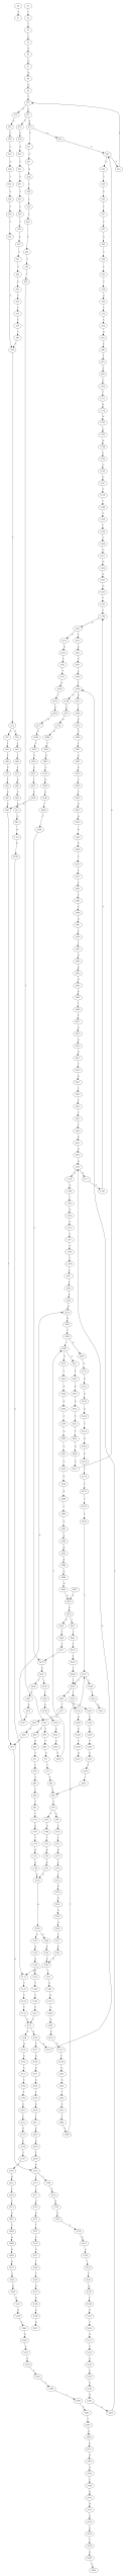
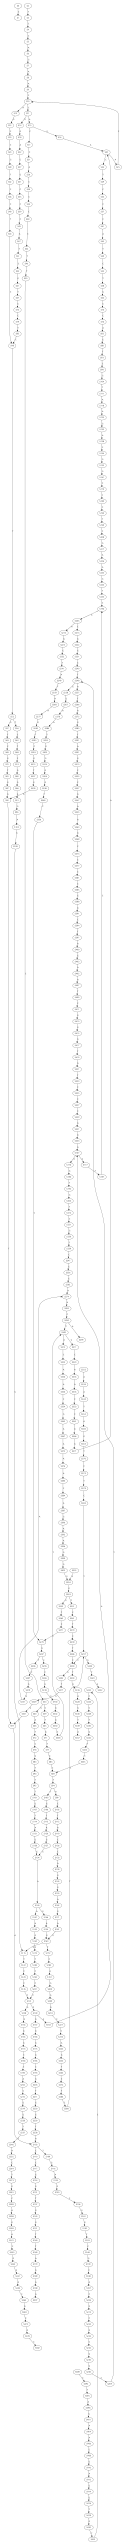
  strict digraph {
    fontname=Ubuntu
    node [fontname=Ubuntu]
    edge [fontname=Ubuntu]
    S0
    S1
    S2
    S3
    S4
    S5
    S6
    S7
    S8
    S9
    S10
    S11
    S12
    S13
    S14
    S15
    S16
    S17
    S18
    S19
    S20
    S21
    S22
    S23
    S24
    S25
    S26
    S27
    S28
    S29
    S30
    S31
    S32
    S33
    S34
    S35
    S36
    S37
    S38
    S39
    S40
    S41
    S42
    S43
    S44
    S45
    S46
    S47
    S48
    S49
    S50
    S51
    S52
    S53
    S54
    S55
    S56
    S57
    S58
    S59
    S60
    S61
    S62
    S63
    S64
    S65
    S66
    S67
    S68
    S69
    S70
    S71
    S72
    S73
    S74
    S75
    S76
    S77
    S78
    S79
    S80
    S81
    S82
    S83
    S84
    S85
    S86
    S87
    S88
    S89
    S90
    S91
    S92
    S93
    S94
    S95
    S96
    S97
    S98
    S99
    S100
    S101
    S102
    S103
    S104
    S105
    S106
    S107
    S108
    S109
    S110
    S111
    S112
    S113
    S114
    S115
    S116
    S117
    S118
    S119
    S120
    S121
    S122
    S123
    S124
    S125
    S126
    S127
    S128
    S129
    S130
    S131
    S132
    S133
    S134
    S135
    S136
    S137
    S138
    S139
    S140
    S141
    S142
    S143
    S144
    S145
    S146
    S147
    S148
    S149
    S150
    S151
    S152
    S153
    S154
    S155
    S156
    S157
    S158
    S159
    S160
    S161
    S162
    S163
    S164
    S165
    S166
    S167
    S168
    S169
    S170
    S171
    S172
    S173
    S174
    S175
    S176
    S177
    S178
    S179
    S180
    S181
    S182
    S183
    S184
    S185
    S186
    S187
    S188
    S189
    S190
    S191
    S192
    S193
    S194
    S195
    S196
    S197
    S198
    S199
    S200
    S201
    S202
    S203
    S204
    S205
    S206
    S207
    S208
    S209
    S210
    S211
    S212
    S213
    S214
    S215
    S217
    S218
    S219
    S220
    S221
    S222
    S223
    S224
    S226
    S227
    S228
    S229
    S230
    S231
    S232
    S233
    S225
    S234
    S235
    S236
    S237
    S238
    S239
    S240
    S241
    S242
    S243
    S244
    S245
    S246
    S247
    S248
    S249
    S250
    S251
    S252
    S253
    S254
    S255
    S256
    S257
    S258
    S259
    S260
    S261
    S262
    S263
    S264
    S265
    S266
    S267
    S268
    S269
    S270
    S271
    S272
    S273
    S274
    S275
    S276
    S277
    S278
    S279
    S280
    S281
    S282
    S283
    S284
    S285
    S286
    S287
    S288
    S289
    S290
    S291
    S292
    S293
    S294
    S295
    S296
    S297
    S298
    S299
    S300
    S301
    S302
    S303
    S304
    S305
    S306
    S307
    S308
    S309
-   S310
    S311
    S312
    S313
    S314
    S315
    S316
    S317
    S318
    S319
    S320
    S321
    S322
    S323
    S324
    S325
    S326
    S327
    S328
    S329
    n330 [label=S730]
    S331
    S332
    S333
    S334
    S335
    S336
    S337
    S338
    S339
    S340
    S341
    S342
    S343
    S344
    S345
    S346
    S347
    S348
    S349
    S350
    S351
    S352
    S353
    S354
    S355
    S356
    S357
    S358
    S359
    S360
    S361
    S362
    S363
    S364
    S365
    S366
    S367
    S368
    S369
    S370
    S371
    S372
    S373
    S374
    S375
    S376
    S377
    S378
    S379
    S380
    S381
    S382
    S383
    S384
    S385
-   S386
    S387
    S388
    S389
    S390
    S391
    S392
    S393
    S394
    S395
    S396
    S397
    S398
    S399
    S400
    S401
    S402
    S403
    S404
    S405
    S406
    S407
    S408
    S409
    S410
    S411
    S412
    S413
    S414
    S415
    S416
    S417
    S418
    S419
    S420
    S421
    S422
    S423
    S424
    S425
    S426
    S427
    S428
    S429
    S430
    S431
    S432
    S433
    S434
    S435
    S0 -> S1 [label=C]
    S2 -> S3 [label=T]
    S3 -> S4 [label=C]
    S4 -> S5 [label=C]
    S5 -> S6 [label=A]
    S6 -> S7 [label=G]
    S7 -> S8 [label=A]
    S8 -> S9 [label=A]
    S9 -> S10 [label=C]
    S10 -> S11 [label=C]
    S10 -> S12 [label=A]
    S11 -> S13 [label=A]
    S11 -> S14 [label=G]
    S12 -> S15 [label=G]
    S13 -> S16 [label=G]
    S13 -> S17 [label=C]
    S14 -> S18 [label=G]
    S15 -> S19 [label=C]
    S16 -> S20 [label=A]
    S17 -> S21 [label=C]
    S18 -> S22 [label=A]
    S19 -> S23 [label=C]
    S20 -> S24 [label=C]
    S20 -> S25 [label=A]
    S21 -> S26 [label=A]
    S22 -> S27 [label=C]
    S23 -> S28 [label=G]
    S24 -> S29 [label=T]
    S25 -> S10 [label=C]
    S26 -> S30 [label=C]
    S27 -> S31 [label=G]
    S28 -> S32 [label=T]
    S29 -> S33 [label=C]
    S30 -> S34 [label=C]
    S31 -> S35 [label=C]
    S32 -> S36 [label=C]
    S33 -> S37 [label=C]
    S34 -> S38 [label=C]
    S35 -> S39 [label=C]
    S36 -> S40 [label=C]
    S37 -> S41 [label=C]
    S38 -> S42 [label=C]
    S39 -> S43 [label=C]
    S40 -> S44 [label=T]
    S41 -> S45 [label=A]
    S42 -> S46 [label=T]
    S43 -> S47 [label=A]
    S44 -> S48 [label=C]
    S45 -> S49 [label=T]
    S46 -> S50 [label=T]
    S47 -> S51 [label=T]
    S48 -> S52 [label=T]
    S49 -> S53 [label=C]
    S50 -> S54 [label=C]
    S51 -> S55 [label=C]
    S52 -> S56 [label=T]
    S52 -> S57 [label=G]
    S53 -> S58 [label=T]
    S54 -> S59 [label=C]
    S54 -> S60 [label=G]
    S55 -> S61 [label=G]
    S56 -> S62 [label=C]
    S57 -> S63 [label=T]
    S58 -> S64 [label=G]
    S59 -> S65 [label=T]
    S60 -> S66 [label=A]
    S61 -> S67 [label=T]
    S62 -> S68 [label=T]
    S63 -> S69 [label=C]
    S64 -> S70 [label=C]
    S65 -> S71 [label=G]
    S66 -> S72 [label=T]
    S67 -> S73 [label=C]
    S68 -> S74 [label=C]
    S69 -> S75 [label=G]
    S70 -> S76 [label=C]
    S71 -> S77 [label=T]
    S72 -> S78 [label=C]
    S73 -> S79 [label=C]
    S74 -> S80 [label=G]
    S75 -> S81 [label=T]
    S76 -> S82 [label=A]
    S77 -> S83 [label=C]
    S78 -> S84 [label=G]
    S79 -> S85 [label=T]
    S80 -> S86 [label=G]
    S81 -> S87 [label=G]
    S82 -> S88 [label=G]
    S83 -> S89 [label=C]
    S84 -> S90 [label=T]
    S85 -> S48 [label=C]
    S86 -> S91 [label=A]
    S87 -> S92 [label=G]
    S88 -> S93 [label=T]
    S89 -> S94 [label=T]
    S90 -> S95 [label=T]
    S91 -> S96 [label=G]
    S92 -> S97 [label=T]
    S93 -> S98 [label=C]
    S94 -> S99 [label=A]
    S94 -> S100 [label=T]
    S95 -> S101 [label=T]
    S96 -> S102 [label=A]
    S97 -> S103 [label=A]
    S98 -> S104 [label=G]
    S99 -> S105 [label=C]
    S100 -> S106 [label=G]
    S101 -> S107 [label=G]
    S102 -> S108 [label=G]
    S103 -> S109 [label=T]
    S103 -> S110 [label=C]
    S104 -> S111 [label=T]
    S105 -> S112 [label=T]
    S106 -> S113 [label=T]
    S107 -> S114 [label=T]
    S108 -> S115 [label=G]
    S109 -> S116 [label=G]
    S110 -> S117 [label=C]
    S111 -> S118 [label=A]
    S112 -> S119 [label=A]
    S113 -> S120 [label=A]
    S114 -> S121 [label=A]
    S115 -> S122 [label=T]
    S116 -> S123 [label=A]
    S117 -> S124 [label=G]
    S118 -> S125 [label=A]
    S119 -> S126 [label=C]
    S120 -> S127 [label=G]
    S121 -> S128 [label=G]
    S122 -> S129 [label=C]
    S123 -> S130 [label=G]
    S124 -> S131 [label=G]
    S125 -> S132 [label=G]
    S126 -> S133 [label=C]
    S127 -> S134 [label=G]
    S128 -> S134 [label=G]
    S129 -> S135 [label=C]
    S130 -> S136 [label=C]
    S131 -> S137 [label=T]
    S132 -> S138 [label=A]
    S133 -> S139 [label=A]
    S134 -> S140 [label=A]
    S135 -> S141 [label=C]
    S136 -> S142 [label=G]
    S137 -> S143 [label=G]
    S138 -> S144 [label=C]
    S139 -> S145 [label=G]
    S140 -> S146 [label=G]
    S140 -> S147 [label=A]
    S141 -> S148 [label=A]
    S141 -> S149 [label=G]
    S142 -> S150 [label=G]
    S143 -> S151 [label=G]
    S144 -> S152 [label=G]
    S145 -> S153 [label=G]
    S146 -> S154 [label=A]
    S147 -> S155 [label=A]
    S148 -> S156 [label=G]
    S149 -> S157 [label=G]
    S149 -> S158 [label=A]
    S150 -> S159 [label=T]
    S151 -> S160 [label=T]
    S152 -> S161 [label=G]
    S153 -> S162 [label=A]
    S154 -> S163 [label=G]
    S155 -> S164 [label=G]
    S156 -> S165 [label=A]
    S157 -> S166 [label=A]
    S158 -> S167 [label=A]
    S159 -> S168 [label=C]
    S160 -> S169 [label=T]
    S161 -> S170 [label=C]
    S162 -> S171 [label=G]
    S163 -> S115 [label=G]
    S163 -> S172 [label=T]
    S164 -> S173 [label=G]
    S165 -> S174 [label=G]
    S166 -> S175 [label=G]
    S167 -> S176 [label=A]
    S167 -> S177 [label=G]
    S168 -> S178 [label=G]
    S169 -> S179 [label=A]
    S170 -> S180 [label=T]
    S171 -> S181 [label=A]
    S172 -> S182 [label=C]
    S173 -> S183 [label=T]
    S174 -> S184 [label=C]
    S175 -> S185 [label=G]
    S176 -> S186 [label=G]
    S177 -> S187 [label=T]
    S178 -> S188 [label=C]
    S179 -> S189 [label=G]
    S180 -> S190 [label=C]
    S181 -> S163 [label=G]
    S182 -> S191 [label=A]
    S183 -> S192 [label=C]
    S184 -> S193 [label=C]
    S185 -> S194 [label=C]
    S186 -> S195 [label=T]
    S187 -> S196 [label=C]
    S188 -> S197 [label=A]
    S189 -> S198 [label=A]
    S190 -> S199 [label=T]
    S191 -> S200 [label=G]
    S192 -> S201 [label=C]
    S193 -> S202 [label=A]
    S194 -> S203 [label=G]
    S195 -> S204 [label=G]
    S196 -> S205 [label=G]
    S197 -> S206 [label=C]
    S198 -> S207 [label=A]
    S199 -> S208 [label=C]
    S200 -> S209 [label=G]
    S201 -> S141 [label=C]
    S202 -> S210 [label=C]
    S203 -> S211 [label=T]
    S204 -> S212 [label=T]
    S205 -> S213 [label=C]
    S205 -> S214 [label=A]
    S206 -> S215 [label=G]
    S208 -> S217 [label=G]
    S209 -> S218 [label=A]
    S210 -> S219 [label=G]
    S211 -> S220 [label=G]
    S212 -> S221 [label=C]
    S213 -> S222 [label=G]
    S214 -> S223 [label=G]
    S215 -> S224 [label=C]
    S217 -> S226 [label=A]
    S218 -> S227 [label=C]
    S219 -> S228 [label=G]
    S220 -> S229 [label=G]
    S221 -> S230 [label=G]
    S222 -> S231 [label=G]
    S223 -> S232 [label=G]
    S224 -> S233 [label=G]
    S226 -> S235 [label=A]
    S227 -> S236 [label=C]
    S228 -> S237 [label=T]
    S229 -> S238 [label=T]
    S230 -> S239 [label=T]
    S231 -> S240 [label=C]
    S232 -> S241 [label=T]
    S233 -> S242 [label=C]
    S225 -> S234 [label=G]
    S234 -> S243 [label=G]
    S235 -> S244 [label=G]
    S236 -> S245 [label=A]
    S237 -> S246 [label=T]
    S238 -> S103 [label=A]
    S239 -> S247 [label=C]
    S240 -> S248 [label=T]
    S241 -> S249 [label=A]
    S242 -> S250 [label=G]
    S243 -> S251 [label=T]
    S243 -> S252 [label=G]
    S244 -> S253 [label=T]
    S245 -> S254 [label=G]
    S246 -> S255 [label=A]
    S247 -> S256 [label=G]
    S248 -> S257 [label=A]
    S248 -> S258 [label=G]
    S249 -> S259 [label=T]
    S250 -> S260 [label=G]
    S251 -> S261 [label=C]
    S252 -> S262 [label=T]
    S253 -> S196 [label=C]
    S254 -> S263 [label=T]
    S255 -> S264 [label=C]
    S256 -> S265 [label=G]
    S257 -> S266 [label=T]
    S258 -> S267 [label=G]
    S259 -> S268 [label=A]
    S260 -> S269 [label=C]
    S261 -> S270 [label=T]
    S262 -> S271 [label=C]
    S263 -> S272 [label=C]
    S264 -> S273 [label=T]
    S265 -> S274 [label=A]
    S266 -> S275 [label=A]
    S267 -> S276 [label=A]
    S268 -> S277 [label=A]
    S269 -> S248 [label=T]
    S270 -> S278 [label=C]
    S271 -> S279 [label=C]
    S272 -> S280 [label=T]
    S273 -> S281 [label=G]
    S274 -> S282 [label=A]
    S275 -> S283 [label=G]
    S276 -> S284 [label=A]
    S277 -> S285 [label=G]
    S278 -> S286 [label=T]
    S279 -> S287 [label=G]
    S280 -> S288 [label=C]
    S281 -> S289 [label=C]
    S282 -> S290 [label=C]
    S283 -> S291 [label=T]
    S284 -> S292 [label=T]
    S285 -> S293 [label=T]
    S286 -> S294 [label=C]
    S287 -> S295 [label=C]
    S287 -> S296 [label=T]
    S288 -> S297 [label=T]
    S289 -> S298 [label=A]
    S290 -> S299 [label=A]
    S290 -> S300 [label=T]
    S291 -> S301 [label=A]
    S292 -> S302 [label=G]
    S293 -> S303 [label=C]
    S294 -> S304 [label=T]
    S294 -> S305 [label=G]
    S295 -> S306 [label=C]
    S296 -> S307 [label=C]
    S297 -> S294 [label=C]
    S297 -> S308 [label=G]
    S298 -> S309 [label=G]
-   S299 -> S310 [label=G]
    S300 -> S311 [label=G]
    S300 -> S312 [label=A]
    S301 -> S313 [label=G]
    S302 -> S314 [label=G]
    S303 -> S315 [label=G]
    S304 -> S316 [label=G]
    S305 -> S317 [label=T]
    S306 -> S318 [label=G]
    S307 -> S319 [label=G]
    S308 -> S320 [label=T]
    S309 -> S321 [label=A]
-   S310 -> S322 [label=G]
    S311 -> S323 [label=C]
    S312 -> S324 [label=C]
    S313 -> S325 [label=C]
    S314 -> S326 [label=G]
    S315 -> S327 [label=T]
    S316 -> S328 [label=A]
    S317 -> S329 [label=G]
    S318 -> n330 [label=G]
    S319 -> S331 [label=G]
    S320 -> S332 [label=A]
    S321 -> S333 [label=C]
    S322 -> S334 [label=A]
    S323 -> S335 [label=A]
    S324 -> S336 [label=A]
    S325 -> S337 [label=C]
    S326 -> S338 [label=G]
    S327 -> S339 [label=G]
    S328 -> S340 [label=G]
    S329 -> S341 [label=G]
    n330 -> S342 [label=A]
    S331 -> S274 [label=A]
    S333 -> S343 [label=G]
    S334 -> S344 [label=A]
    S335 -> S345 [label=A]
    S336 -> S346 [label=A]
    S337 -> S347 [label=G]
    S338 -> S348 [label=T]
    S339 -> S92 [label=G]
    S340 -> S349 [label=T]
    S341 -> S97 [label=T]
    S342 -> S350 [label=A]
    S343 -> S351 [label=G]
    S344 -> S352 [label=T]
    S345 -> S353 [label=C]
    S346 -> S354 [label=C]
    S347 -> S355 [label=A]
    S348 -> S356 [label=C]
    S349 -> S357 [label=A]
    S350 -> S358 [label=C]
    S351 -> S359 [label=A]
    S352 -> S360 [label=A]
    S353 -> S361 [label=C]
    S354 -> S362 [label=G]
    S355 -> S363 [label=A]
    S356 -> S279 [label=C]
    S358 -> S300 [label=T]
    S359 -> S364 [label=C]
    S360 -> S365 [label=G]
    S361 -> S366 [label=A]
    S362 -> S367 [label=A]
    S363 -> S368 [label=A]
    S364 -> S369 [label=A]
    S365 -> S370 [label=T]
    S366 -> S371 [label=G]
    S367 -> S372 [label=A]
    S368 -> S373 [label=C]
    S369 -> S374 [label=C]
    S370 -> S375 [label=C]
    S371 -> S20 [label=A]
    S372 -> S376 [label=A]
    S373 -> S377 [label=C]
    S374 -> S378 [label=A]
    S375 -> S379 [label=T]
    S376 -> S380 [label=A]
    S377 -> S381 [label=C]
    S378 -> S382 [label=C]
    S379 -> S383 [label=C]
    S380 -> S384 [label=C]
    S381 -> S385 [label=C]
-   S382 -> S386 [label=C]
    S383 -> S297 [label=T]
    S384 -> S387 [label=A]
    S385 -> S388 [label=G]
-   S386 -> S389 [label=T]
    S387 -> S390 [label=G]
    S388 -> S391 [label=A]
    S389 -> S392 [label=C]
    S390 -> S393 [label=A]
    S391 -> S394 [label=C]
    S392 -> S395 [label=T]
    S393 -> S396 [label=A]
    S394 -> S397 [label=T]
    S395 -> S398 [label=A]
    S396 -> S399 [label=G]
    S397 -> S400 [label=A]
    S398 -> S401 [label=G]
    S399 -> S402 [label=G]
    S400 -> S403 [label=G]
    S401 -> S404 [label=A]
    S402 -> S234 [label=G]
    S403 -> S405 [label=A]
    S404 -> S406 [label=A]
    S405 -> S407 [label=A]
    S406 -> S408 [label=C]
    S407 -> S409 [label=T]
    S408 -> S410 [label=G]
    S409 -> S411 [label=C]
    S410 -> S412 [label=A]
    S411 -> S413 [label=G]
    S412 -> S414 [label=G]
    S413 -> S415 [label=G]
    S414 -> S416 [label=G]
    S415 -> S417 [label=G]
    S416 -> S418 [label=T]
    S417 -> S419 [label=T]
    S418 -> S420 [label=G]
    S419 -> S421 [label=A]
    S420 -> S422 [label=T]
    S421 -> S423 [label=T]
-   S305 -> S424 [label=C]
+   S422 -> S424 [label=C]
    S423 -> S425 [label=C]
    S424 -> S426 [label=C]
    S425 -> S427 [label=C]
    S426 -> S428 [label=C]
    S427 -> S429 [label=C]
    S428 -> S430 [label=T]
    S429 -> S431 [label=G]
    S430 -> S432 [label=G]
    S431 -> S433 [label=A]
    S432 -> S434 [label=T]
    S433 -> S167 [label=A]
    S434 -> S435 [label=C]
    S435 -> S89 [label=C]
  }
